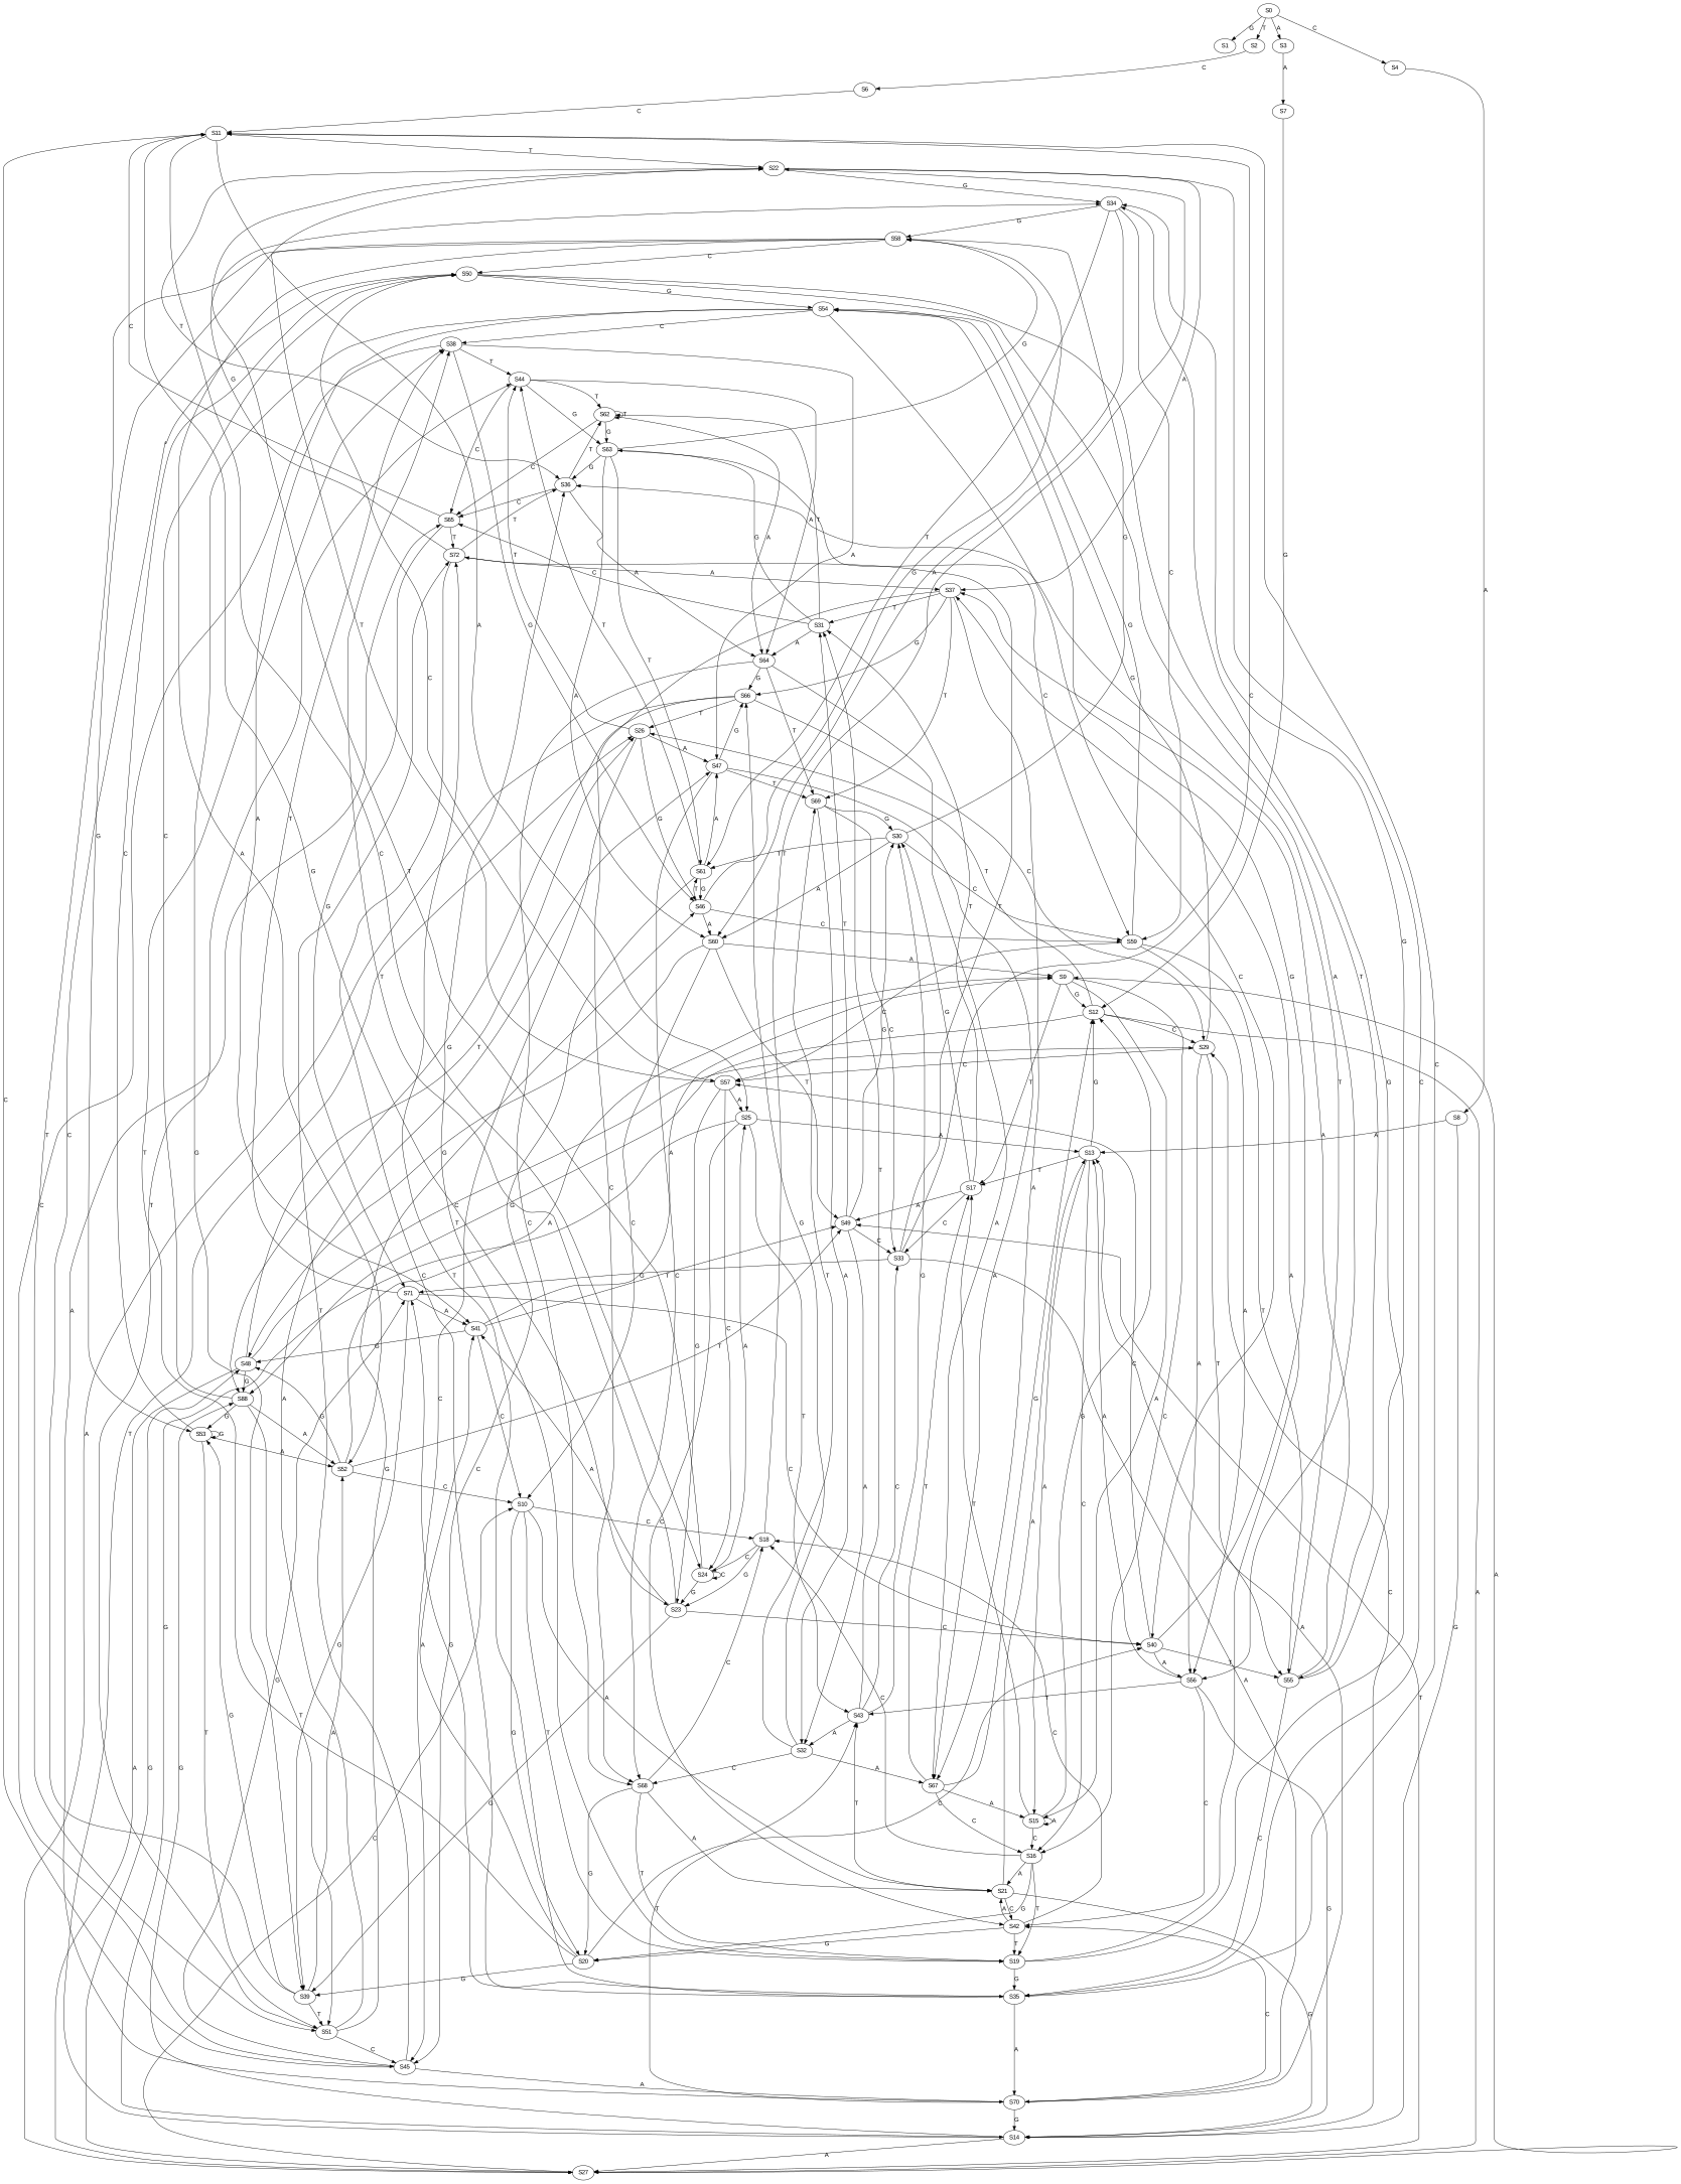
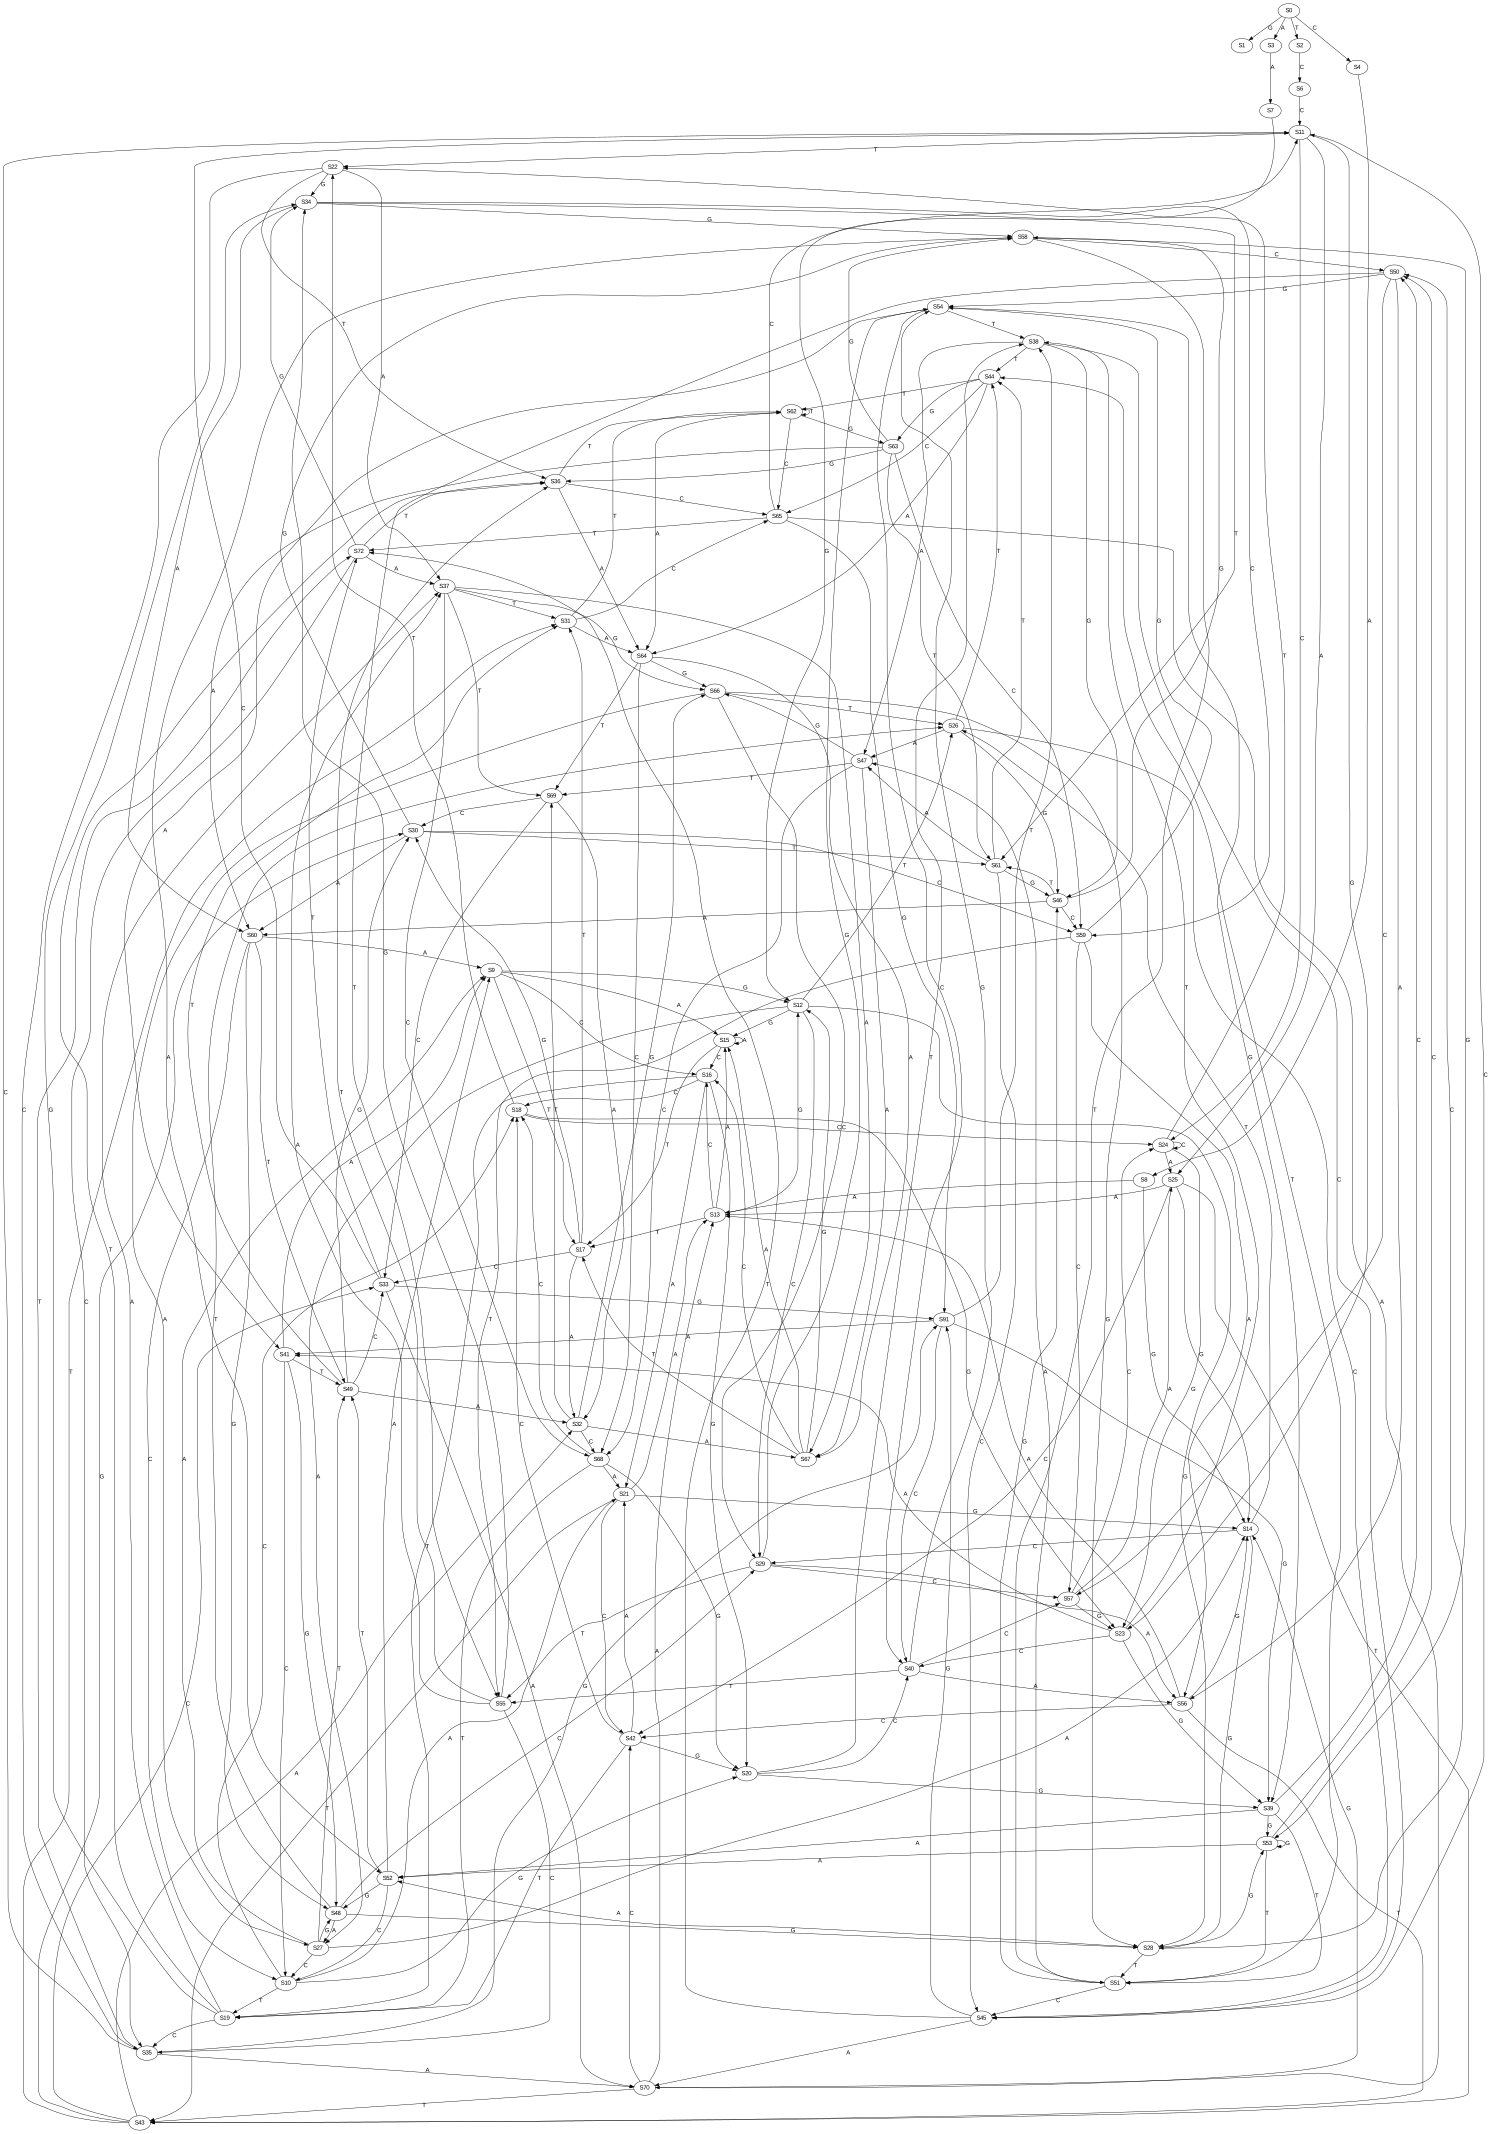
  strict digraph {
    fontname="Liberation Sans"
    node [fontname="Liberation Sans"]
    edge [fontname="Liberation Sans"]
    S0
    S1
    S2
    S3
    S4
    S6
    S7
    S8
    S11
    S12
    S13
    S14
    S9
    S15
    S16
    S17
    S10
    S18
    S19
    S20
    S21
    S22
    S23
    S24
    S25
    S26
    S27
-   S28 [label=S88]
+   S28
    S29
    S30
    S31
    S32
    S33
    S34
    S35
    S36
    S37
    S38
    S39
    S40
    S41
    S42
    S43
    S44
    S45
    S46
    S47
    S48
    S49
    S50
    S51
    S52
    S53
    S54
    S55
    S56
    S57
    S58
    S59
    S60
    S61
    S62
    S63
    S64
    S65
    S66
    S67
    S68
    S69
    S70
-   S71
+   S71 [label=S91]
    S72
    S0 -> S1 [label=G]
    S0 -> S2 [label=T]
    S0 -> S3 [label=A]
    S0 -> S4 [label=C]
    S2 -> S6 [label=C]
    S3 -> S7 [label=A]
    S4 -> S8 [label=A]
    S6 -> S11 [label=C]
    S7 -> S12 [label=G]
    S8 -> S13 [label=A]
    S8 -> S14 [label=G]
    S11 -> S22 [label=T]
    S11 -> S23 [label=G]
    S11 -> S24 [label=C]
    S11 -> S25 [label=A]
    S12 -> S26 [label=T]
    S12 -> S27 [label=A]
    S12 -> S28 [label=G]
    S12 -> S29 [label=C]
    S13 -> S12 [label=G]
    S13 -> S15 [label=A]
    S13 -> S16 [label=C]
    S13 -> S17 [label=T]
    S14 -> S26 [label=T]
-   S14 -> S27 [label=A]
+   S27 -> S14 [label=A]
    S14 -> S28 [label=G]
    S14 -> S29 [label=C]
    S9 -> S12 [label=G]
    S9 -> S15 [label=A]
    S9 -> S16 [label=C]
    S9 -> S17 [label=T]
-   S15 -> S12 [label=G]
+   S12 -> S15 [label=G]
    S15 -> S15 [label=A]
    S15 -> S16 [label=C]
    S15 -> S17 [label=T]
    S16 -> S18 [label=C]
    S16 -> S19 [label=T]
    S16 -> S20 [label=G]
    S16 -> S21 [label=A]
    S17 -> S30 [label=G]
    S17 -> S31 [label=T]
-   S17 -> S49 [label=A]
+   S17 -> S32 [label=A]
    S17 -> S33 [label=C]
    S10 -> S18 [label=C]
    S10 -> S19 [label=T]
    S10 -> S20 [label=G]
    S10 -> S21 [label=A]
    S18 -> S22 [label=T]
    S18 -> S23 [label=G]
    S18 -> S24 [label=C]
    S19 -> S34 [label=G]
-   S19 -> S35 [label=G]
+   S19 -> S35 [label=C]
    S19 -> S36 [label=T]
    S19 -> S37 [label=A]
    S20 -> S38 [label=T]
    S20 -> S39 [label=G]
    S20 -> S40 [label=C]
-   S20 -> S41 [label=A]
    S21 -> S13 [label=A]
    S21 -> S14 [label=G]
    S21 -> S42 [label=C]
    S21 -> S43 [label=T]
    S22 -> S34 [label=G]
    S22 -> S35 [label=C]
    S22 -> S36 [label=T]
    S22 -> S37 [label=A]
    S23 -> S38 [label=T]
    S23 -> S39 [label=G]
    S23 -> S40 [label=C]
    S23 -> S41 [label=A]
    S24 -> S22 [label=T]
    S24 -> S23 [label=G]
    S24 -> S24 [label=C]
    S24 -> S25 [label=A]
    S25 -> S13 [label=A]
    S25 -> S14 [label=G]
    S25 -> S42 [label=C]
    S25 -> S43 [label=T]
    S26 -> S44 [label=T]
    S26 -> S45 [label=C]
    S26 -> S46 [label=G]
    S26 -> S47 [label=A]
    S27 -> S9 [label=A]
    S27 -> S10 [label=C]
    S27 -> S48 [label=G]
    S27 -> S49 [label=T]
    S28 -> S50 [label=C]
    S28 -> S51 [label=T]
    S28 -> S52 [label=A]
    S28 -> S53 [label=G]
    S29 -> S54 [label=G]
    S29 -> S55 [label=T]
    S29 -> S56 [label=A]
    S29 -> S57 [label=C]
    S30 -> S58 [label=G]
    S30 -> S59 [label=C]
    S30 -> S60 [label=A]
    S30 -> S61 [label=T]
    S31 -> S62 [label=T]
-   S31 -> S63 [label=G]
    S31 -> S64 [label=A]
    S31 -> S65 [label=C]
    S32 -> S66 [label=G]
    S32 -> S67 [label=A]
    S32 -> S68 [label=C]
    S32 -> S69 [label=T]
    S33 -> S11 [label=C]
    S33 -> S70 [label=A]
    S33 -> S71 [label=G]
    S33 -> S72 [label=T]
    S34 -> S58 [label=G]
    S34 -> S59 [label=C]
    S34 -> S60 [label=A]
    S34 -> S61 [label=T]
    S35 -> S11 [label=C]
    S35 -> S70 [label=A]
    S35 -> S71 [label=G]
    S35 -> S72 [label=T]
    S36 -> S62 [label=T]
    S36 -> S64 [label=A]
    S36 -> S65 [label=C]
    S37 -> S31 [label=T]
    S37 -> S66 [label=G]
    S37 -> S67 [label=A]
    S37 -> S68 [label=C]
    S37 -> S69 [label=T]
    S38 -> S44 [label=T]
    S38 -> S45 [label=C]
    S38 -> S46 [label=G]
    S38 -> S47 [label=A]
    S39 -> S50 [label=C]
    S39 -> S51 [label=T]
    S39 -> S52 [label=A]
    S39 -> S53 [label=G]
    S40 -> S54 [label=G]
    S40 -> S55 [label=T]
    S40 -> S56 [label=A]
    S40 -> S57 [label=C]
    S41 -> S9 [label=A]
    S41 -> S10 [label=C]
    S41 -> S48 [label=G]
    S41 -> S49 [label=T]
    S42 -> S18 [label=C]
    S42 -> S19 [label=T]
    S42 -> S20 [label=G]
    S42 -> S21 [label=A]
    S43 -> S30 [label=G]
    S43 -> S31 [label=T]
    S43 -> S32 [label=A]
    S43 -> S33 [label=C]
    S44 -> S62 [label=T]
    S44 -> S63 [label=G]
    S44 -> S64 [label=A]
    S44 -> S65 [label=C]
    S45 -> S11 [label=C]
    S45 -> S70 [label=A]
    S45 -> S71 [label=G]
    S45 -> S72 [label=T]
    S46 -> S58 [label=G]
    S46 -> S59 [label=C]
    S46 -> S60 [label=A]
    S46 -> S61 [label=T]
    S47 -> S66 [label=G]
    S47 -> S67 [label=A]
    S47 -> S68 [label=C]
    S47 -> S69 [label=T]
    S48 -> S26 [label=T]
    S48 -> S27 [label=A]
    S48 -> S28 [label=G]
    S48 -> S29 [label=C]
    S49 -> S30 [label=G]
    S49 -> S31 [label=T]
    S49 -> S32 [label=A]
    S49 -> S33 [label=C]
    S50 -> S54 [label=G]
    S50 -> S55 [label=T]
    S50 -> S56 [label=A]
    S50 -> S57 [label=C]
    S51 -> S44 [label=T]
    S51 -> S45 [label=C]
    S51 -> S46 [label=G]
    S51 -> S47 [label=A]
    S52 -> S9 [label=A]
    S52 -> S10 [label=C]
    S52 -> S48 [label=G]
    S52 -> S49 [label=T]
    S53 -> S50 [label=C]
    S53 -> S51 [label=T]
    S53 -> S52 [label=A]
    S53 -> S53 [label=G]
-   S54 -> S38 [label=C]
+   S54 -> S38 [label=T]
    S54 -> S39 [label=G]
    S54 -> S40 [label=C]
    S54 -> S41 [label=A]
    S55 -> S34 [label=G]
    S55 -> S35 [label=C]
    S55 -> S36 [label=T]
    S55 -> S37 [label=A]
    S56 -> S13 [label=A]
    S56 -> S14 [label=G]
    S56 -> S42 [label=C]
    S56 -> S43 [label=T]
-   S57 -> S22 [label=T]
    S57 -> S23 [label=G]
    S57 -> S24 [label=C]
    S57 -> S25 [label=A]
    S58 -> S50 [label=C]
    S58 -> S51 [label=T]
    S58 -> S52 [label=A]
    S58 -> S53 [label=G]
    S59 -> S54 [label=G]
    S59 -> S55 [label=T]
    S59 -> S56 [label=A]
    S59 -> S57 [label=C]
    S60 -> S9 [label=A]
    S60 -> S10 [label=C]
    S60 -> S48 [label=G]
    S60 -> S49 [label=T]
    S61 -> S44 [label=T]
    S61 -> S45 [label=C]
    S61 -> S46 [label=G]
    S61 -> S47 [label=A]
    S62 -> S62 [label=T]
    S62 -> S63 [label=G]
    S62 -> S64 [label=A]
    S62 -> S65 [label=C]
    S63 -> S36 [label=G]
    S63 -> S58 [label=G]
    S63 -> S59 [label=C]
    S63 -> S60 [label=A]
    S63 -> S61 [label=T]
    S64 -> S66 [label=G]
    S64 -> S67 [label=A]
    S64 -> S68 [label=C]
    S64 -> S69 [label=T]
    S65 -> S11 [label=C]
-   S70 -> S65 [label=A]
+   S65 -> S70 [label=A]
    S65 -> S71 [label=G]
    S65 -> S72 [label=T]
    S66 -> S26 [label=T]
    S66 -> S27 [label=A]
    S66 -> S28 [label=G]
    S66 -> S29 [label=C]
    S67 -> S12 [label=G]
    S67 -> S15 [label=A]
    S67 -> S16 [label=C]
    S67 -> S17 [label=T]
    S68 -> S18 [label=C]
    S68 -> S19 [label=T]
    S68 -> S20 [label=G]
    S68 -> S21 [label=A]
-   S69 -> S30 [label=G]
+   S69 -> S30 [label=C]
    S69 -> S32 [label=A]
    S69 -> S33 [label=C]
    S70 -> S13 [label=A]
    S70 -> S14 [label=G]
    S70 -> S42 [label=C]
    S70 -> S43 [label=T]
    S71 -> S38 [label=T]
    S71 -> S39 [label=G]
    S71 -> S40 [label=C]
    S71 -> S41 [label=A]
    S72 -> S34 [label=G]
    S72 -> S35 [label=C]
    S72 -> S36 [label=T]
    S72 -> S37 [label=A]
  }
